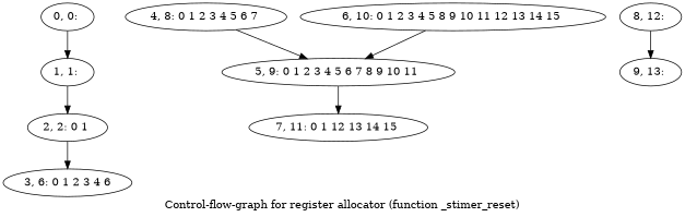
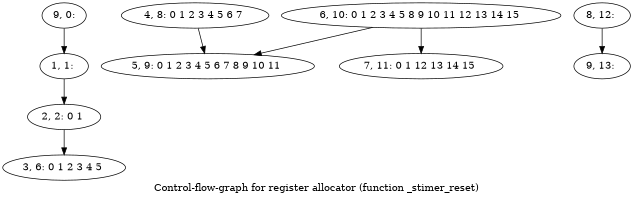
  digraph {
    label="Control-flow-graph for register allocator (function _stimer_reset)"
-   n1 [label="0, 0: "]
+   n1 [label="9, 0:"]
    n2 [label="1, 1: "]
    n3 [label="2, 2: 0 1 "]
-   n4 [label="3, 6: 0 1 2 3 4 6"]
+   n4 [label="3, 6: 0 1 2 3 4 5 "]
    n5 [label="4, 8: 0 1 2 3 4 5 6 7 "]
    n6 [label="5, 9: 0 1 2 3 4 5 6 7 8 9 10 11 "]
    n7 [label="6, 10: 0 1 2 3 4 5 8 9 10 11 12 13 14 15 "]
    n8 [label="7, 11: 0 1 12 13 14 15 "]
    n9 [label="8, 12: "]
    n10 [label="9, 13: "]
    n1 -> n2
    n2 -> n3
    n3 -> n4
    n5 -> n6
    n7 -> n6
-   n6 -> n8
+   n7 -> n8
    n9 -> n10
  }
